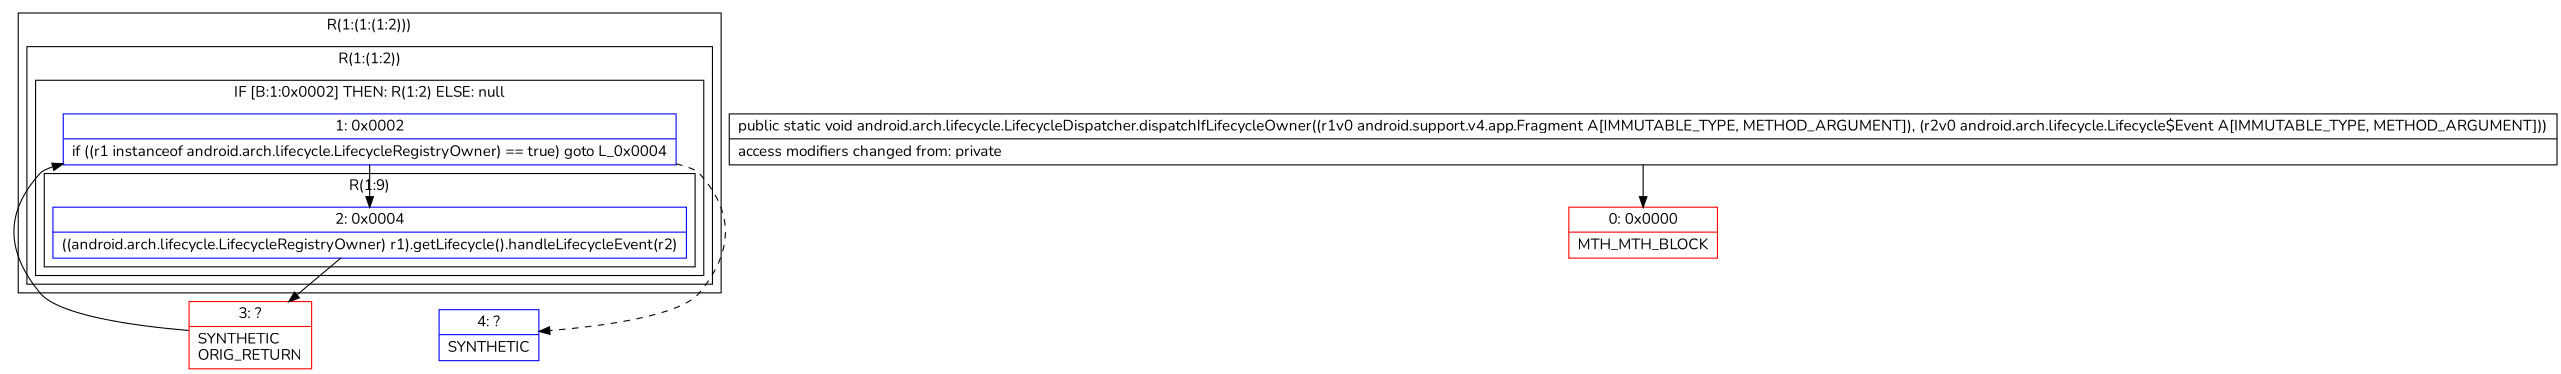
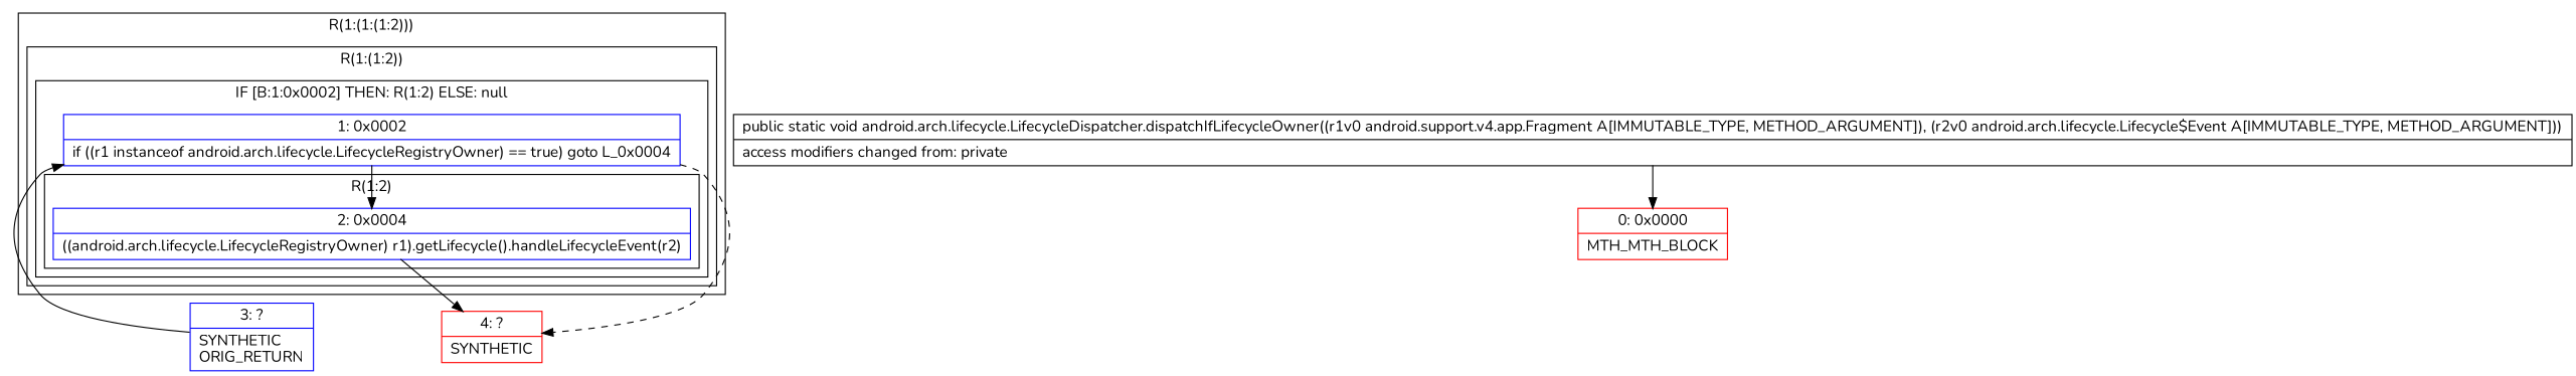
  digraph {
    fontname=Nunito
    node [color=red fontname=Nunito shape=record]
    edge [fontname=Nunito]
    n1 [color=blue label="{2\:\ 0x0004|((android.arch.lifecycle.LifecycleRegistryOwner) r1).getLifecycle().handleLifecycleEvent(r2)\l}"]
    n2 [color=blue label="{1\:\ 0x0002|if ((r1 instanceof android.arch.lifecycle.LifecycleRegistryOwner) == true) goto L_0x0004\l}"]
-   n3 [label="{3\:\ ?|SYNTHETIC\lORIG_RETURN\l}"]
-   n4 [color=blue label="{4\:\ ?|SYNTHETIC\l}"]
+   n3 [color=blue label="{3\:\ ?|SYNTHETIC\lORIG_RETURN\l}"]
+   n4 [label="{4\:\ ?|SYNTHETIC\l}"]
    n5 [label="{0\:\ 0x0000|MTH_MTH_BLOCK\l}"]
    n6 [label="{public static void android.arch.lifecycle.LifecycleDispatcher.dispatchIfLifecycleOwner((r1v0 android.support.v4.app.Fragment A[IMMUTABLE_TYPE, METHOD_ARGUMENT]), (r2v0 android.arch.lifecycle.Lifecycle$Event A[IMMUTABLE_TYPE, METHOD_ARGUMENT]))  | access modifiers changed from: private\l}" color=""]
    subgraph cluster_1 {
      label="R(1:(1:(1:2)))"
      subgraph cluster_2 {
        label="R(1:(1:2))"
        subgraph cluster_3 {
          label="IF [B:1:0x0002] THEN: R(1:2) ELSE: null"
          n2
          subgraph cluster_4 {
-           label="R(1:9)"
+           label="R(1:2)"
            n1
          }
        }
      }
    }
-   n1 -> n3
+   n1 -> n4
    n2 -> n1
    n2 -> n4 [style=dashed]
    n3 -> n2
    n6 -> n5
  }
